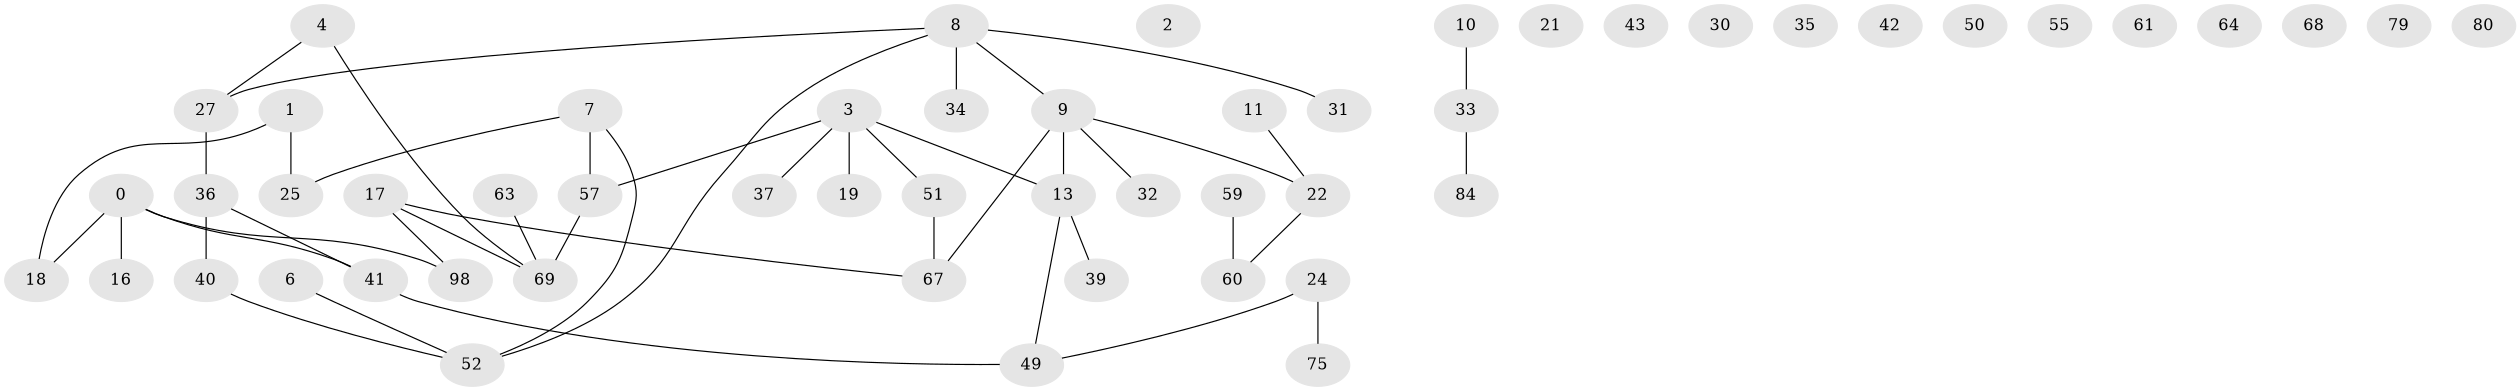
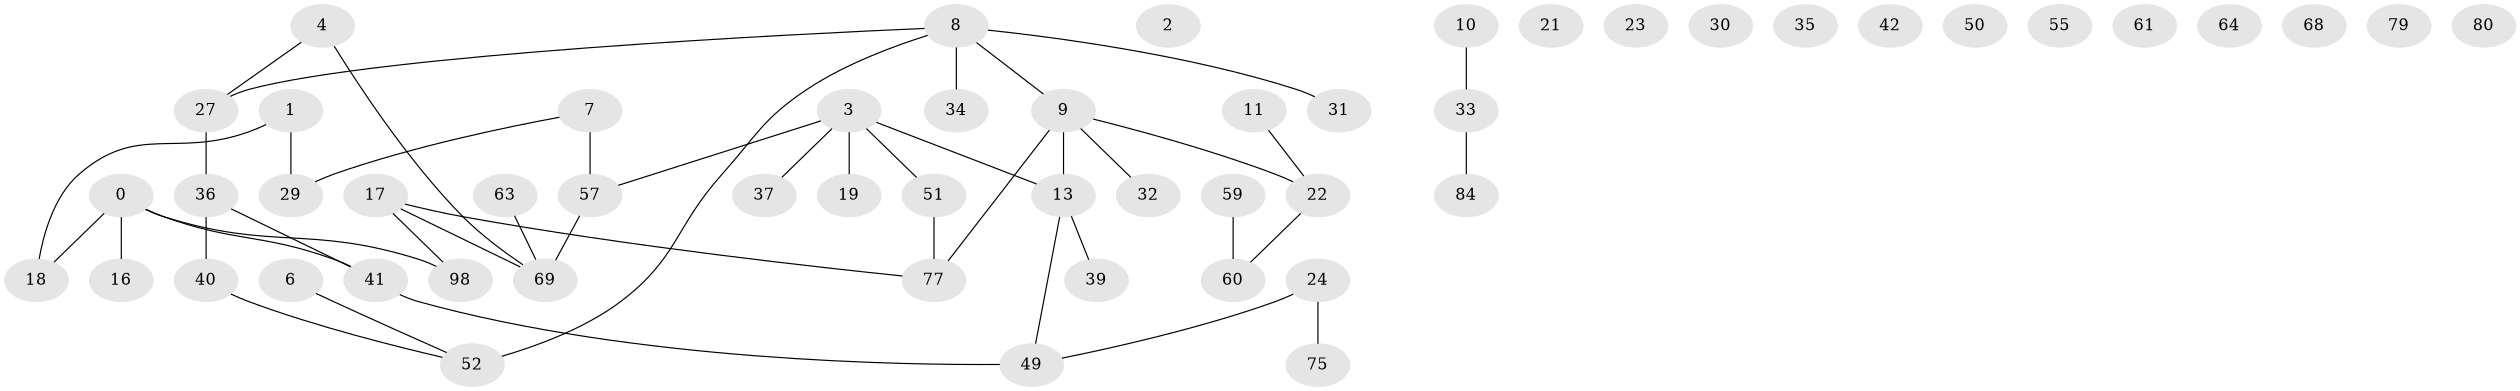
  graph {
    node [color=gray90 style=filled]
    1 [super="+15"]
    18 [super="+26"]
-   29 [super="+46" label=25]
+   29 [super="+46"]
    2
    3 [super="+71"]
    13 [super="+25"]
    19
    37
    57 [super="+58"]
    51 [super="+82"]
    39 [super="+77"]
    49 [super="+65"]
    69 [super="+85"]
    4 [super="+44"]
    27 [super="+45"]
    36 [super="+54"]
    n17 [label=0 super="+14"]
    16 [super="+66"]
    n19 [label=98]
    41 [super="+43"]
    6 [super="+53"]
    52
    7 [super="+20"]
    8 [super="+12"]
    9 [super="+78"]
    31
    34
    22 [super="+74"]
    32 [super="+62"]
-   67
+   67 [label=77]
    60 [super="+76"]
    33 [super="+47"]
    84
    10
    11
    17 [super="+70"]
    21 [super="+28"]
-   23 [label=43]
+   23
    24 [super="+81"]
    75 [super="+83"]
    40 [super="+48"]
    30 [super="+56"]
    35
    42 [super="+72"]
    50
    55
    59
    61
    63
    64 [super="+73"]
    68
    79
    80
    1 -- 18
    1 -- 29
    3 -- 13
    3 -- 19
    3 -- 37
    3 -- 57
    3 -- 51
    13 -- 39
    13 -- 49
    57 -- 69
    51 -- 67
    4 -- 69
    4 -- 27
    27 -- 36
    36 -- 41
    36 -- 40
    n17 -- 18
    n17 -- 16
    n17 -- n19
    n17 -- 41
    41 -- 49
    6 -- 52
    7 -- 29
    7 -- 57
-   7 -- 52
    8 -- 27
    8 -- 52
    8 -- 9
    8 -- 31
    8 -- 34
    9 -- 13
    9 -- 22
    9 -- 32
    9 -- 67
    22 -- 60
    33 -- 84
    10 -- 33
    11 -- 22
    17 -- 69
    17 -- n19
    17 -- 67
    24 -- 49
    24 -- 75
    40 -- 52
    59 -- 60
    63 -- 69
  }
